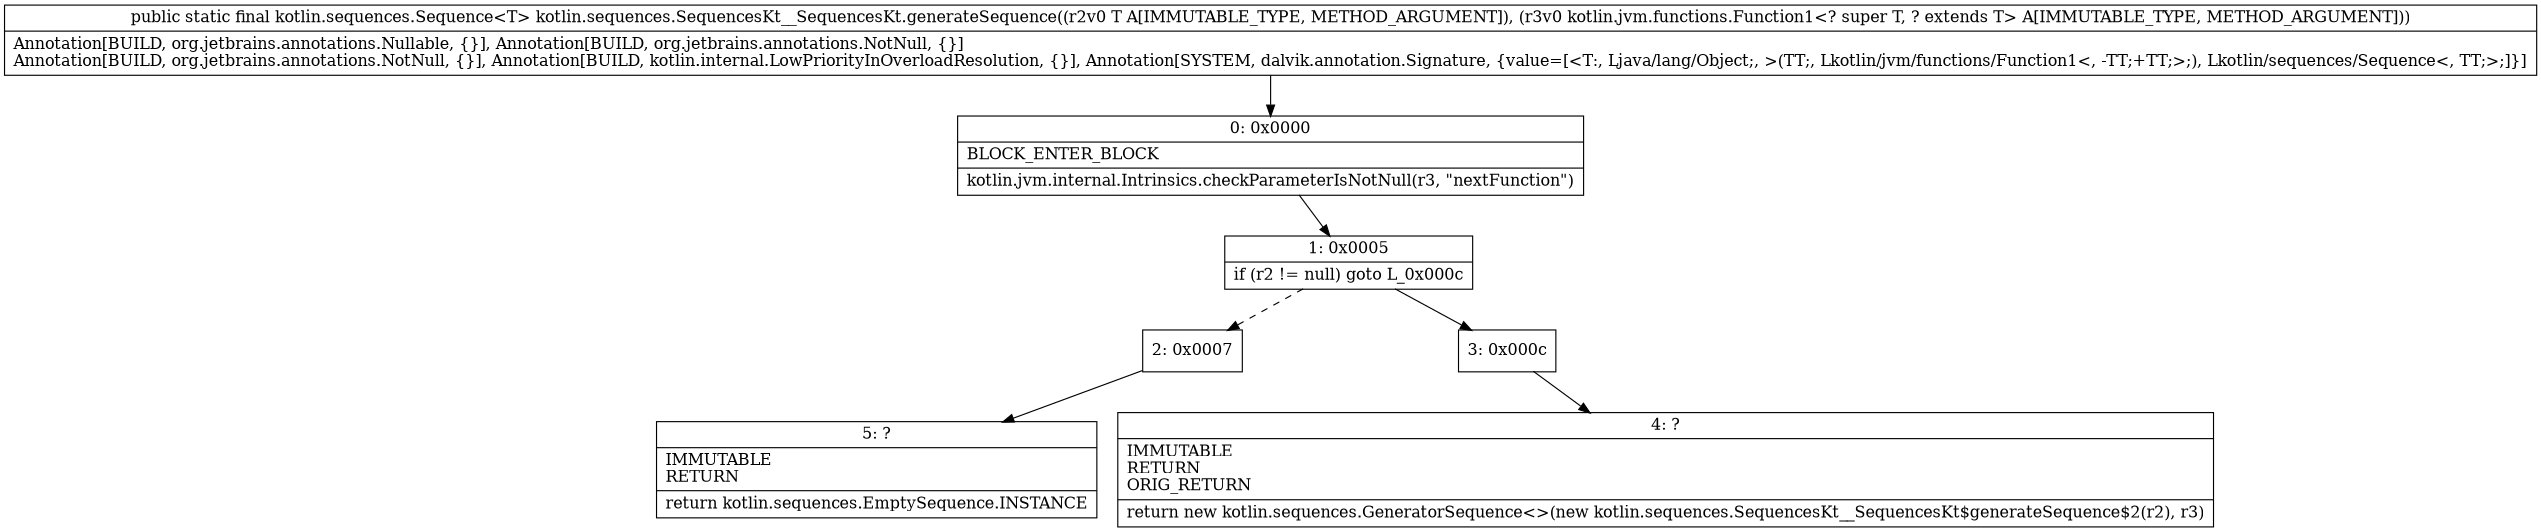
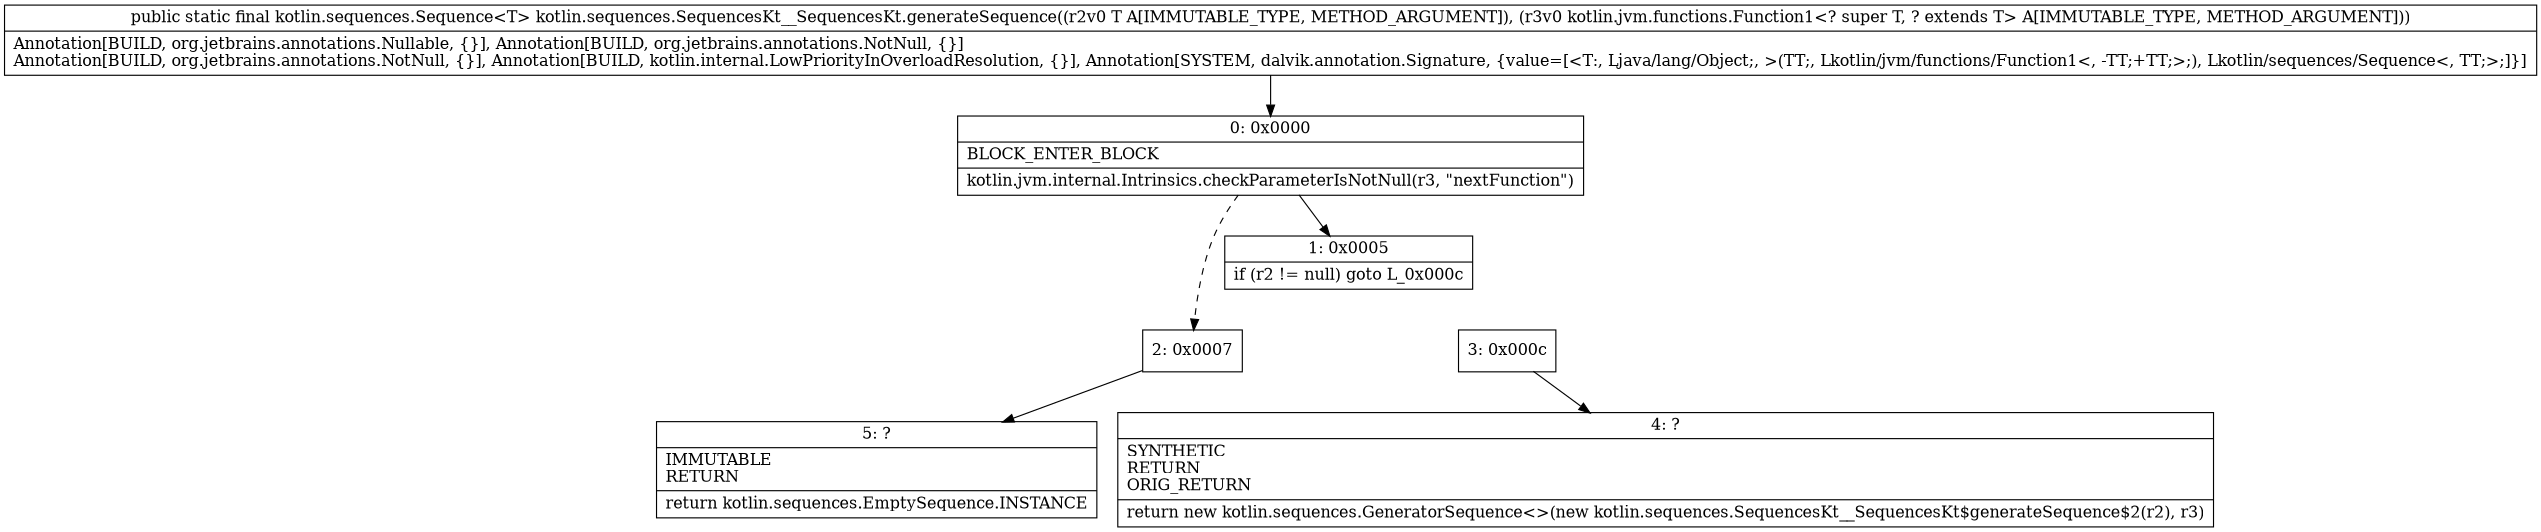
  digraph {
    node [shape=record]
    n1 [label="{0\:\ 0x0000|BLOCK_ENTER_BLOCK\l|kotlin.jvm.internal.Intrinsics.checkParameterIsNotNull(r3, \"nextFunction\")\l}"]
    n2 [label="{1\:\ 0x0005|if (r2 != null) goto L_0x000c\l}"]
    n3 [label="{2\:\ 0x0007}"]
    n4 [label="{3\:\ 0x000c}"]
    n5 [label="{5\:\ ?|IMMUTABLE\lRETURN\l|return kotlin.sequences.EmptySequence.INSTANCE\l}"]
-   n6 [label="{4\:\ ?|IMMUTABLE\lRETURN\lORIG_RETURN\l|return new kotlin.sequences.GeneratorSequence\<\>(new kotlin.sequences.SequencesKt__SequencesKt$generateSequence$2(r2), r3)\l}"]
+   n6 [label="{4\:\ ?|SYNTHETIC\lRETURN\lORIG_RETURN\l|return new kotlin.sequences.GeneratorSequence\<\>(new kotlin.sequences.SequencesKt__SequencesKt$generateSequence$2(r2), r3)\l}"]
    n7 [label="{public static final kotlin.sequences.Sequence\<T\> kotlin.sequences.SequencesKt__SequencesKt.generateSequence((r2v0 T A[IMMUTABLE_TYPE, METHOD_ARGUMENT]), (r3v0 kotlin.jvm.functions.Function1\<? super T, ? extends T\> A[IMMUTABLE_TYPE, METHOD_ARGUMENT]))  | Annotation[BUILD, org.jetbrains.annotations.Nullable, \{\}], Annotation[BUILD, org.jetbrains.annotations.NotNull, \{\}]\lAnnotation[BUILD, org.jetbrains.annotations.NotNull, \{\}], Annotation[BUILD, kotlin.internal.LowPriorityInOverloadResolution, \{\}], Annotation[SYSTEM, dalvik.annotation.Signature, \{value=[\<T:, Ljava\/lang\/Object;, \>(TT;, Lkotlin\/jvm\/functions\/Function1\<, \-TT;+TT;\>;), Lkotlin\/sequences\/Sequence\<, TT;\>;]\}]\l}"]
    n1 -> n2
-   n2 -> n3 [style=dashed]
-   n2 -> n4
+   n1 -> n3 [style=dashed]
    n3 -> n5
    n4 -> n6
    n7 -> n1
  }
